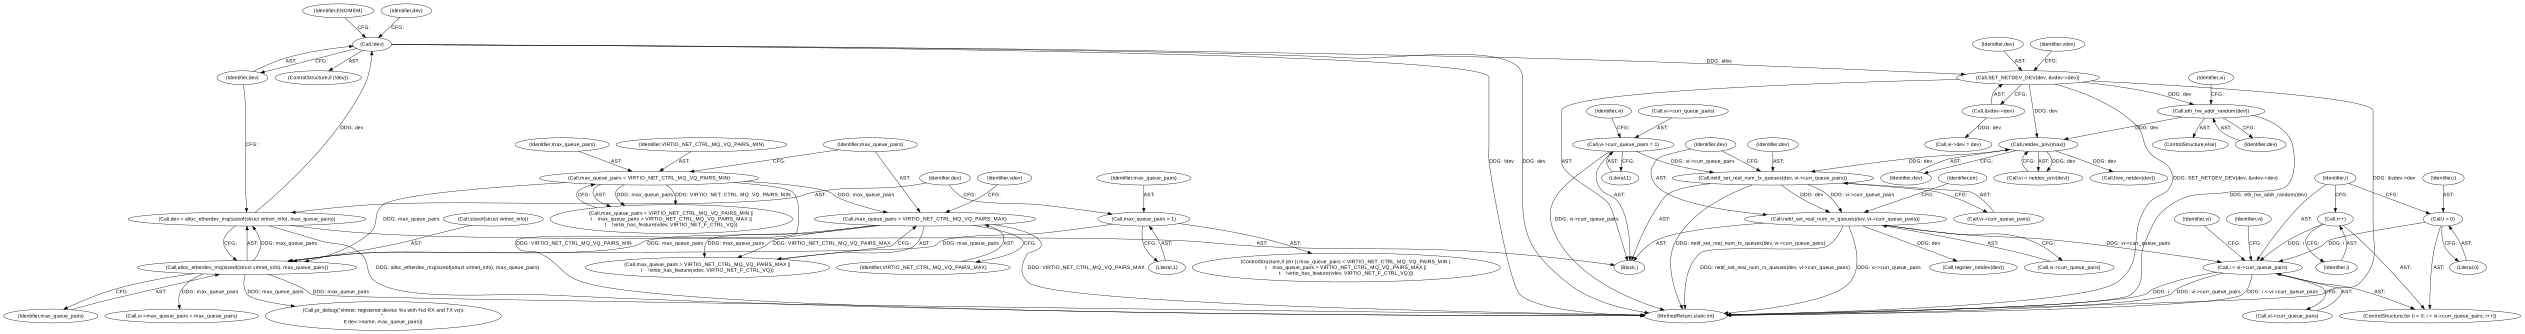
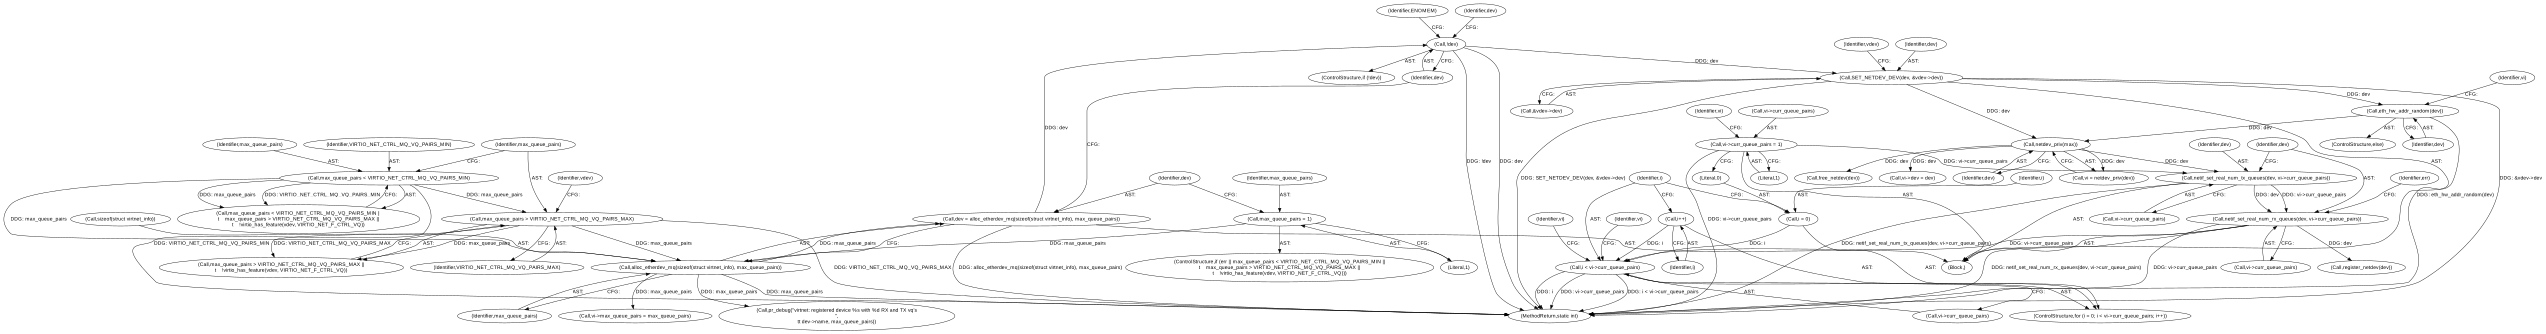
  digraph {
    fontname="Liberation Sans"
    node [fontname="Liberation Sans"]
    edge [fontname="Liberation Sans"]
    n1 [label="(Call,i < vi->curr_queue_pairs)"]
    n2 [label="(MethodReturn,static int)"]
    n3 [label="(ControlStructure,for (i = 0; i < vi->curr_queue_pairs; i++))"]
    n4 [label="(Call,vi->curr_queue_pairs)"]
    n5 [label="(Call,i++)"]
    n6 [label="(Identifier,i)"]
    n7 [label="(Call,i = 0)"]
    n8 [label="(Literal,0)"]
    n9 [label="(Call,netif_set_real_num_rx_queues(dev, vi->curr_queue_pairs))"]
    n10 [label="(Block,)"]
    n11 [label="(Call,vi->curr_queue_pairs)"]
    n12 [label="(Call,register_netdev(dev))"]
    n13 [label="(Call,netif_set_real_num_tx_queues(dev, vi->curr_queue_pairs))"]
    n14 [label="(Call,vi->curr_queue_pairs)"]
    n15 [label="(Call,netdev_priv(max))"]
    n16 [label="(Call,vi->dev = dev)"]
    n17 [label="(Identifier,dev)"]
    n18 [label="(Call,vi = netdev_priv(dev))"]
    n19 [label="(Call,free_netdev(dev))"]
    n20 [label="(Call,eth_hw_addr_random(dev))"]
    n21 [label="(ControlStructure,else)"]
    n22 [label="(Identifier,dev)"]
    n23 [label="(Call,SET_NETDEV_DEV(dev, &vdev->dev))"]
    n24 [label="(Call,&vdev->dev)"]
    n25 [label="(Call,!dev)"]
    n26 [label="(Identifier,dev)"]
    n27 [label="(ControlStructure,if (!dev))"]
    n28 [label="(Call,dev = alloc_etherdev_mq(sizeof(struct virtnet_info), max_queue_pairs))"]
    n29 [label="(Call,alloc_etherdev_mq(sizeof(struct virtnet_info), max_queue_pairs))"]
    n30 [label="(Identifier,max_queue_pairs)"]
    n31 [label="(Call,vi->max_queue_pairs = max_queue_pairs)"]
    n32 [label="(Call,pr_debug(\"virtnet: registered device %s with %d RX and TX vq's\n\",\n\t\t dev->name, max_queue_pairs))"]
    n33 [label="(Call,max_queue_pairs > VIRTIO_NET_CTRL_MQ_VQ_PAIRS_MAX)"]
    n34 [label="(Identifier,VIRTIO_NET_CTRL_MQ_VQ_PAIRS_MAX)"]
    n35 [label="(Call,max_queue_pairs > VIRTIO_NET_CTRL_MQ_VQ_PAIRS_MAX ||\n\t    !virtio_has_feature(vdev, VIRTIO_NET_F_CTRL_VQ))"]
    n36 [label="(Call,max_queue_pairs < VIRTIO_NET_CTRL_MQ_VQ_PAIRS_MIN)"]
    n37 [label="(Call,max_queue_pairs < VIRTIO_NET_CTRL_MQ_VQ_PAIRS_MIN ||\n\t    max_queue_pairs > VIRTIO_NET_CTRL_MQ_VQ_PAIRS_MAX ||\n\t    !virtio_has_feature(vdev, VIRTIO_NET_F_CTRL_VQ))"]
    n38 [label="(Identifier,VIRTIO_NET_CTRL_MQ_VQ_PAIRS_MIN)"]
    n39 [label="(Call,max_queue_pairs = 1)"]
    n40 [label="(Literal,1)"]
    n41 [label="(ControlStructure,if (err || max_queue_pairs < VIRTIO_NET_CTRL_MQ_VQ_PAIRS_MIN ||\n\t    max_queue_pairs > VIRTIO_NET_CTRL_MQ_VQ_PAIRS_MAX ||\n\t    !virtio_has_feature(vdev, VIRTIO_NET_F_CTRL_VQ)))"]
    n42 [label="(Call,vi->curr_queue_pairs = 1)"]
    n43 [label="(Literal,1)"]
    n44 [label="(Call,sizeof(struct virtnet_info))"]
    n45 [label="(Identifier,i)"]
    n46 [label="(Identifier,vi)"]
    n47 [label="(Identifier,max_queue_pairs)"]
    n48 [label="(Identifier,vdev)"]
    n49 [label="(Identifier,ENOMEM)"]
    n50 [label="(Identifier,vi)"]
    n51 [label="(Identifier,dev)"]
    n52 [label="(Identifier,vi)"]
    n53 [label="(Identifier,max_queue_pairs)"]
    n54 [label="(Identifier,i)"]
    n55 [label="(Identifier,vdev)"]
    n56 [label="(Identifier,dev)"]
    n57 [label="(Identifier,max_queue_pairs)"]
    n58 [label="(Identifier,err)"]
    n59 [label="(Call,vi->curr_queue_pairs)"]
    n60 [label="(Identifier,dev)"]
    n61 [label="(Identifier,vi)"]
    n62 [label="(Identifier,dev)"]
    n63 [label="(Identifier,dev)"]
    n1 -> n2 [label="DDG: i < vi->curr_queue_pairs"]
    n1 -> n2 [label="DDG: i"]
    n1 -> n2 [label="DDG: vi->curr_queue_pairs"]
    n1 -> n3 [label="AST: "]
    n1 -> n4 [label="CFG: "]
    n4 -> n1 [label="AST: "]
    n5 -> n1 [label="DDG: i"]
    n5 -> n3 [label="AST: "]
    n5 -> n6 [label="CFG: "]
    n6 -> n5 [label="AST: "]
    n7 -> n1 [label="DDG: i"]
    n7 -> n3 [label="AST: "]
-   n7 -> n8 [label="CFG: "]
+   n42 -> n8 [label="CFG: "]
    n8 -> n7 [label="AST: "]
    n9 -> n1 [label="DDG: vi->curr_queue_pairs"]
    n9 -> n2 [label="DDG: netif_set_real_num_rx_queues(dev, vi->curr_queue_pairs)"]
    n9 -> n2 [label="DDG: vi->curr_queue_pairs"]
    n9 -> n10 [label="AST: "]
    n9 -> n11 [label="CFG: "]
    n9 -> n12 [label="DDG: dev"]
    n11 -> n9 [label="AST: "]
    n13 -> n2 [label="DDG: netif_set_real_num_tx_queues(dev, vi->curr_queue_pairs)"]
    n13 -> n9 [label="DDG: dev"]
    n13 -> n9 [label="DDG: vi->curr_queue_pairs"]
    n13 -> n10 [label="AST: "]
    n13 -> n14 [label="CFG: "]
    n14 -> n13 [label="AST: "]
    n15 -> n13 [label="DDG: dev"]
-   n24 -> n16 [label="DDG: dev"]
+   n15 -> n16 [label="DDG: dev"]
    n15 -> n17 [label="CFG: "]
    n15 -> n18 [label="AST: "]
    n15 -> n18 [label="DDG: dev"]
    n15 -> n19 [label="DDG: dev"]
    n17 -> n15 [label="AST: "]
    n18 -> n15 [label="CFG: "]
    n20 -> n2 [label="DDG: eth_hw_addr_random(dev)"]
    n20 -> n15 [label="DDG: dev"]
    n20 -> n21 [label="AST: "]
    n20 -> n22 [label="CFG: "]
    n22 -> n20 [label="AST: "]
    n23 -> n2 [label="DDG: SET_NETDEV_DEV(dev, &vdev->dev)"]
    n23 -> n2 [label="DDG: &vdev->dev"]
    n23 -> n10 [label="AST: "]
    n23 -> n15 [label="DDG: dev"]
    n23 -> n20 [label="DDG: dev"]
    n23 -> n24 [label="CFG: "]
    n24 -> n23 [label="AST: "]
    n25 -> n2 [label="DDG: !dev"]
    n25 -> n2 [label="DDG: dev"]
-   n25 -> n23 [label="DDG: alloc"]
+   n25 -> n23 [label="DDG: dev"]
    n25 -> n26 [label="CFG: "]
    n25 -> n27 [label="AST: "]
    n26 -> n25 [label="AST: "]
    n26 -> n28 [label="CFG: "]
    n28 -> n2 [label="DDG: alloc_etherdev_mq(sizeof(struct virtnet_info), max_queue_pairs)"]
    n28 -> n10 [label="AST: "]
    n28 -> n25 [label="DDG: dev"]
    n28 -> n29 [label="CFG: "]
    n29 -> n2 [label="DDG: max_queue_pairs"]
    n29 -> n28 [label="AST: "]
    n29 -> n28 [label="DDG: max_queue_pairs"]
    n29 -> n30 [label="CFG: "]
    n29 -> n31 [label="DDG: max_queue_pairs"]
    n29 -> n32 [label="DDG: max_queue_pairs"]
    n30 -> n29 [label="AST: "]
    n33 -> n2 [label="DDG: VIRTIO_NET_CTRL_MQ_VQ_PAIRS_MAX"]
    n33 -> n29 [label="DDG: max_queue_pairs"]
    n33 -> n34 [label="CFG: "]
    n33 -> n35 [label="AST: "]
    n33 -> n35 [label="DDG: max_queue_pairs"]
    n33 -> n35 [label="DDG: VIRTIO_NET_CTRL_MQ_VQ_PAIRS_MAX"]
    n34 -> n33 [label="AST: "]
    n35 -> n33 [label="CFG: "]
    n36 -> n2 [label="DDG: VIRTIO_NET_CTRL_MQ_VQ_PAIRS_MIN"]
    n36 -> n29 [label="DDG: max_queue_pairs"]
    n36 -> n33 [label="DDG: max_queue_pairs"]
    n36 -> n37 [label="AST: "]
    n36 -> n37 [label="DDG: max_queue_pairs"]
    n36 -> n37 [label="DDG: VIRTIO_NET_CTRL_MQ_VQ_PAIRS_MIN"]
    n37 -> n36 [label="CFG: "]
    n38 -> n36 [label="AST: "]
    n39 -> n29 [label="DDG: max_queue_pairs"]
    n39 -> n40 [label="CFG: "]
    n39 -> n41 [label="AST: "]
    n40 -> n39 [label="AST: "]
    n42 -> n2 [label="DDG: vi->curr_queue_pairs"]
    n42 -> n10 [label="AST: "]
    n42 -> n13 [label="DDG: vi->curr_queue_pairs"]
    n42 -> n43 [label="CFG: "]
    n43 -> n42 [label="AST: "]
    n44 -> n29 [label="AST: "]
    n45 -> n7 [label="AST: "]
    n46 -> n1 [label="CFG: "]
    n47 -> n33 [label="AST: "]
    n47 -> n36 [label="CFG: "]
    n48 -> n33 [label="CFG: "]
    n49 -> n25 [label="CFG: "]
    n50 -> n1 [label="CFG: "]
    n51 -> n25 [label="CFG: "]
    n52 -> n20 [label="CFG: "]
    n53 -> n36 [label="AST: "]
    n54 -> n1 [label="AST: "]
    n54 -> n5 [label="CFG: "]
    n54 -> n7 [label="CFG: "]
    n55 -> n23 [label="CFG: "]
    n56 -> n23 [label="AST: "]
    n57 -> n39 [label="AST: "]
    n58 -> n9 [label="CFG: "]
    n59 -> n42 [label="AST: "]
    n60 -> n13 [label="AST: "]
    n61 -> n42 [label="CFG: "]
    n62 -> n28 [label="AST: "]
    n62 -> n39 [label="CFG: "]
    n63 -> n9 [label="AST: "]
    n63 -> n13 [label="CFG: "]
  }
